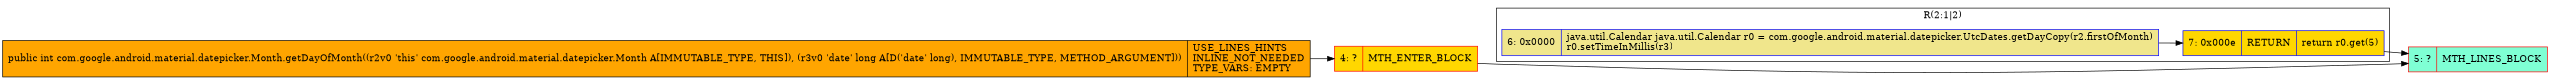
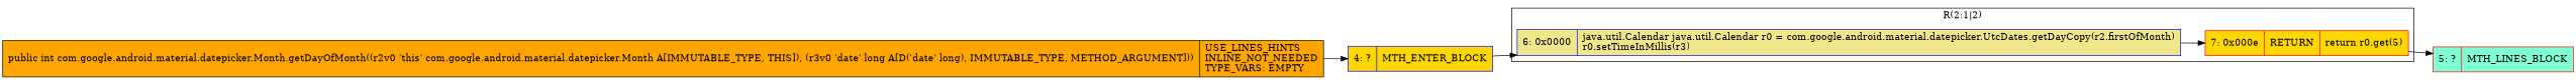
  digraph {
    rankdir=LR
    node [color=blue fillcolor=gold shape=record style=filled]
    n1 [fillcolor=khaki label="{6\:\ 0x0000|java.util.Calendar java.util.Calendar r0 = com.google.android.material.datepicker.UtcDates.getDayCopy(r2.firstOfMonth)\lr0.setTimeInMillis(r3)\l}"]
-   n2 [label="{7\:\ 0x000e|RETURN\l|return r0.get(5)\l}"]
+   n2 [color=red label="{7\:\ 0x000e|RETURN\l|return r0.get(5)\l}"]
    n3 [color=red fillcolor=aquamarine label="{5\:\ ?|MTH_LINES_BLOCK\l}"]
-   n4 [color=red label="{4\:\ ?|MTH_ENTER_BLOCK\l}"]
+   n4 [label="{4\:\ ?|MTH_ENTER_BLOCK\l}"]
    n5 [fillcolor=orange label="{public int com.google.android.material.datepicker.Month.getDayOfMonth((r2v0 'this' com.google.android.material.datepicker.Month A[IMMUTABLE_TYPE, THIS]), (r3v0 'date' long A[D('date' long), IMMUTABLE_TYPE, METHOD_ARGUMENT]))  | USE_LINES_HINTS\lINLINE_NOT_NEEDED\lTYPE_VARS: EMPTY\l}" color=""]
    subgraph cluster_1 {
      label="R(2:1|2)"
      n1
      n2
    }
    n1 -> n2
    n2 -> n3
-   n4 -> n3
+   n4 -> n1
    n5 -> n4
  }
